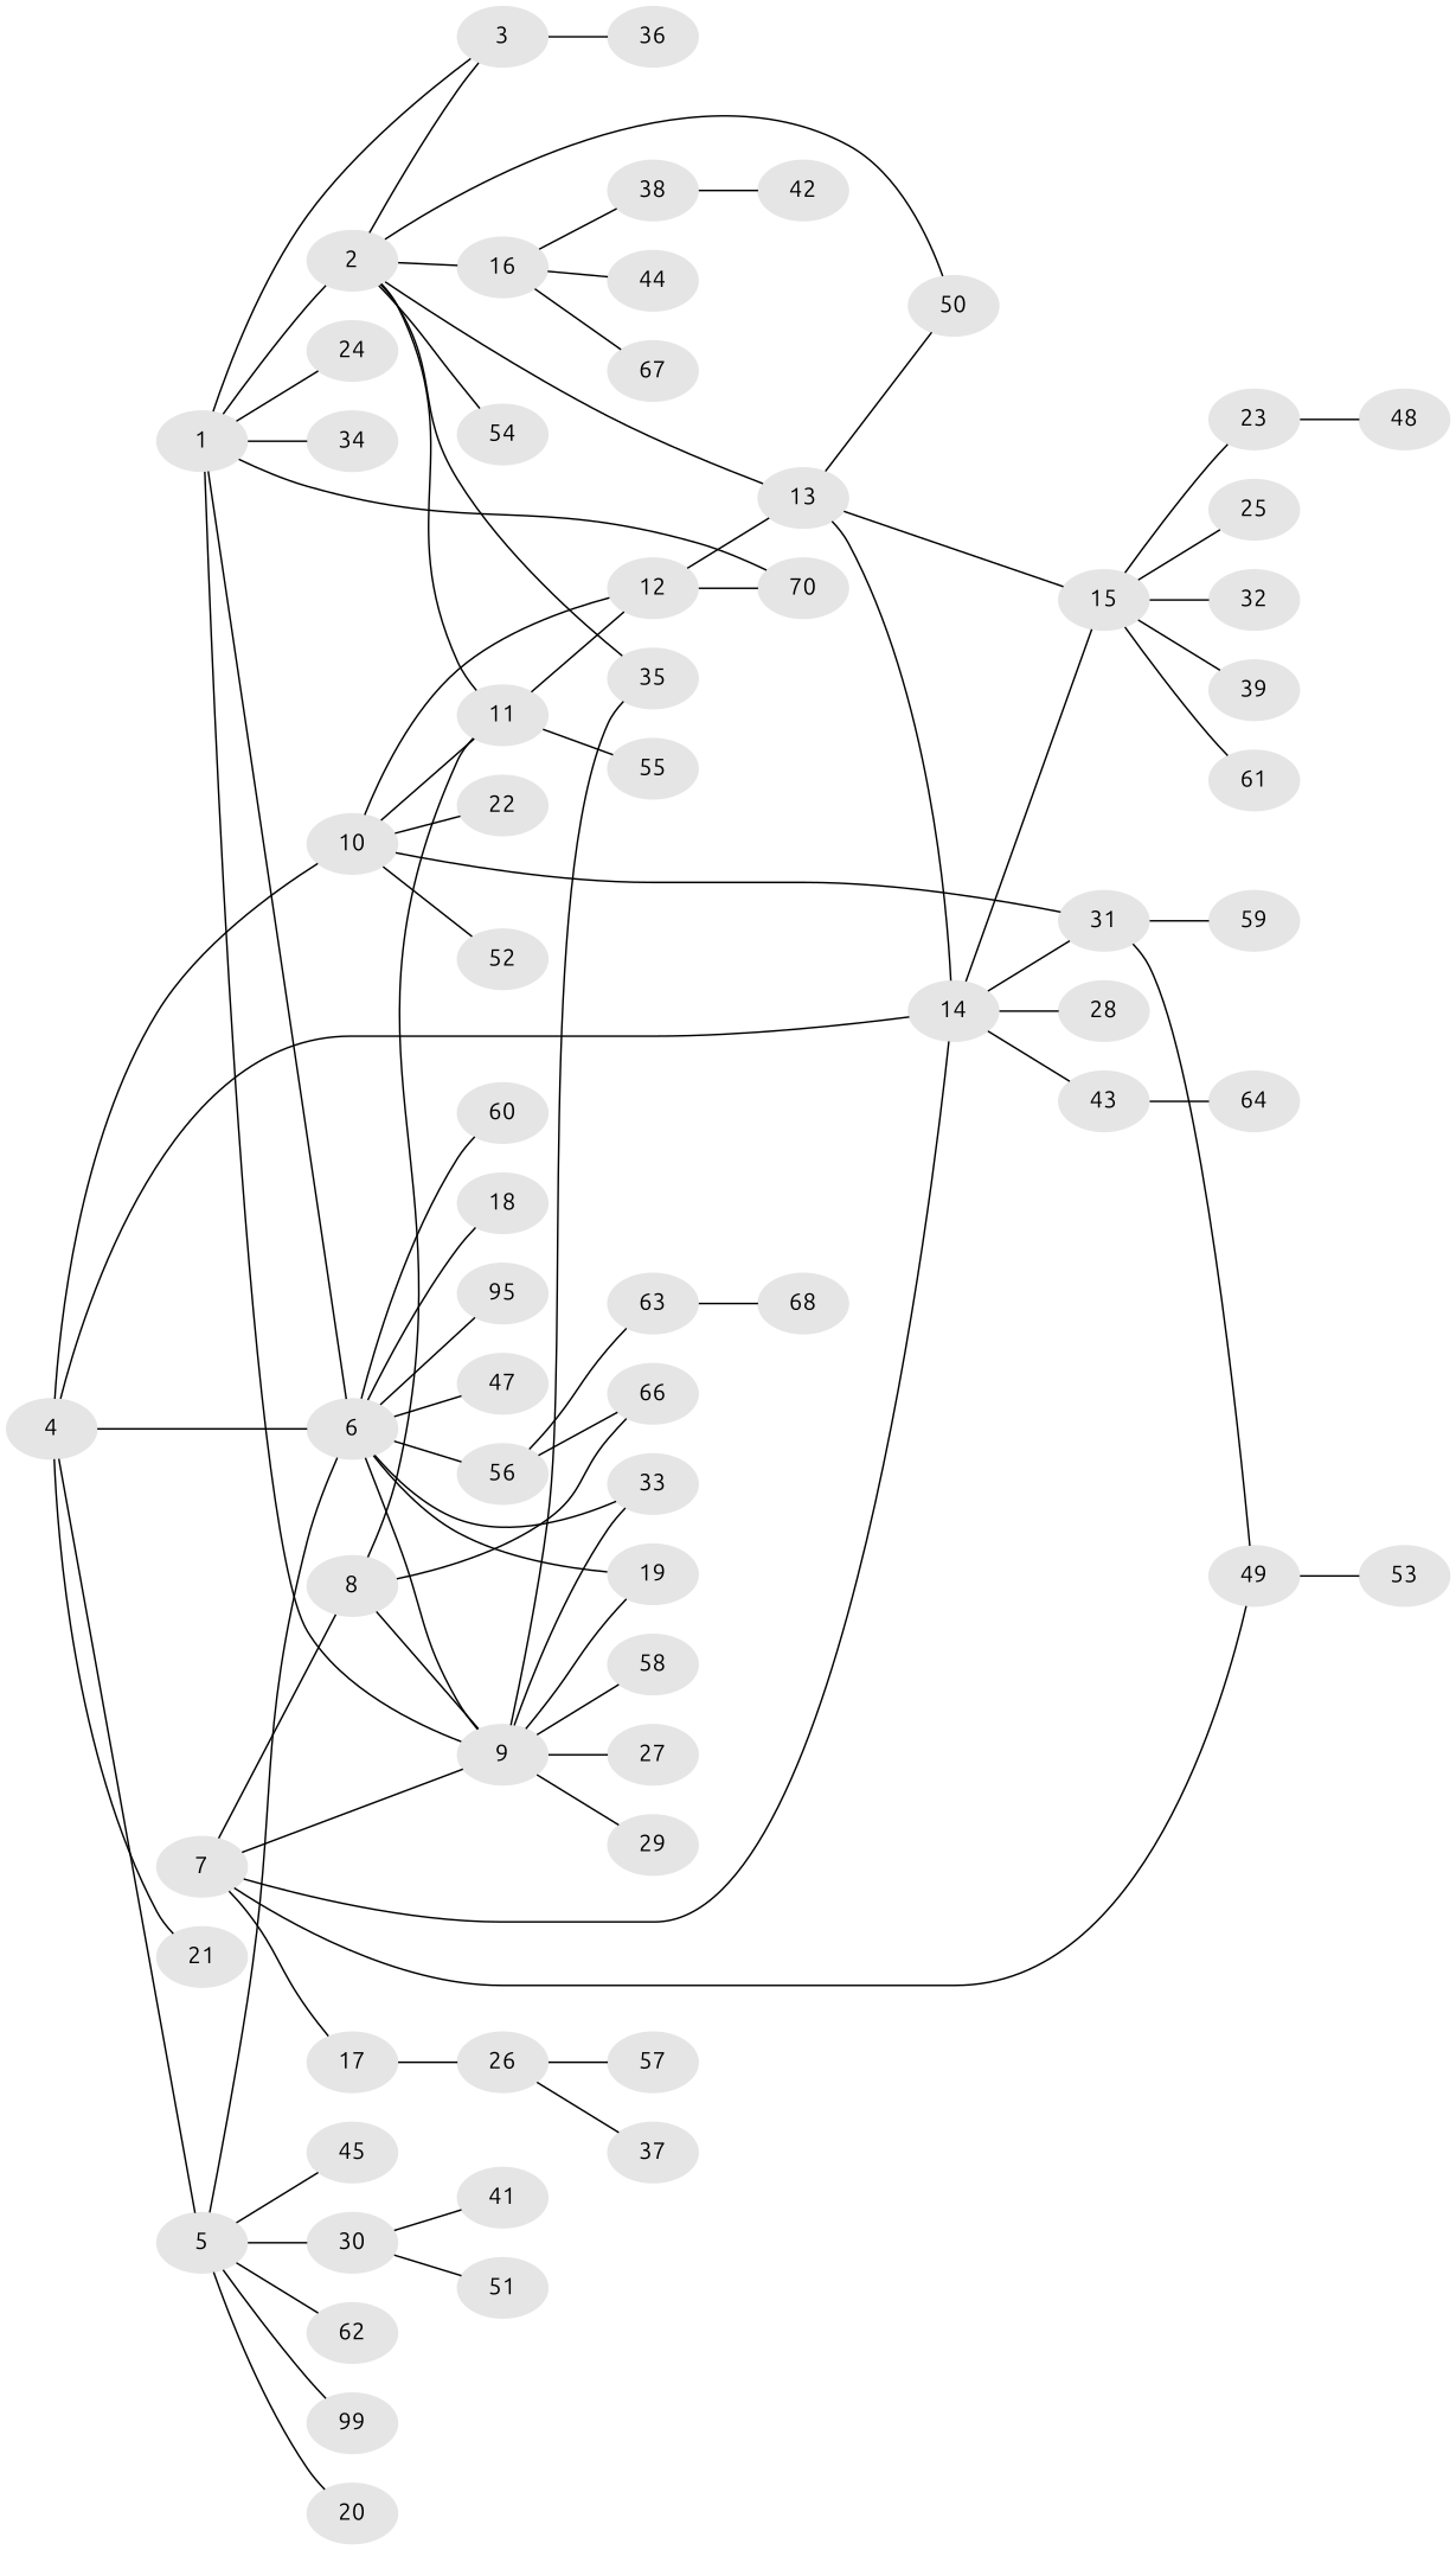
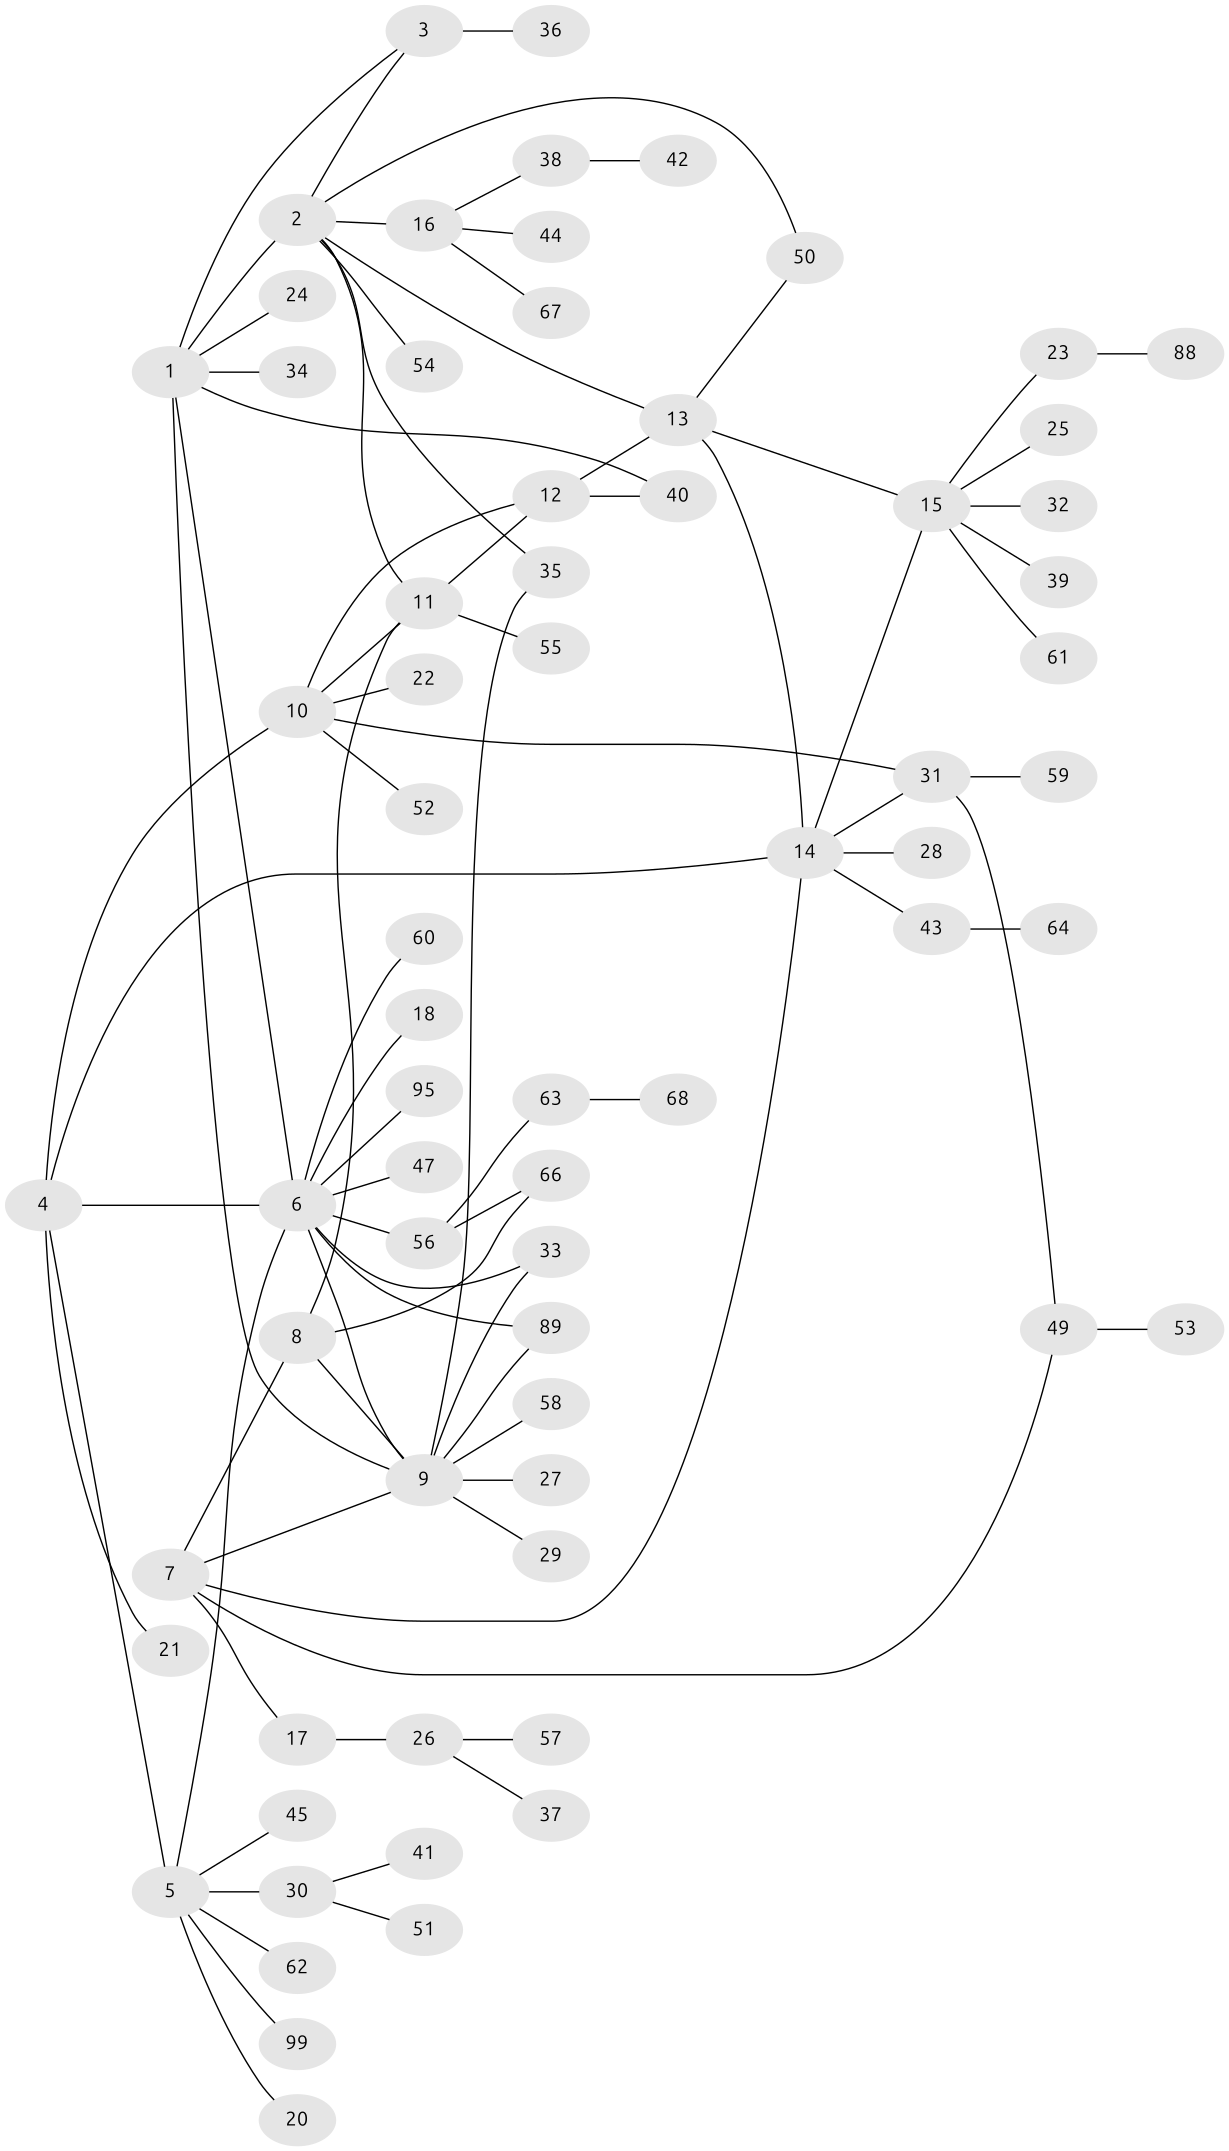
  graph {
    fontname=Ubuntu
    rankdir=LR
    node [color=gray90 fontname=Ubuntu style=filled]
    edge [fontname=Ubuntu]
    1
    2
    3
    6
    9
    24
    34
-   40 [label=70]
+   40
    11
    13
    16
    35
    50
    54
    36
    18
-   19
+   19 [label=89]
    33
    47
    56
    60
    n22 [label=95]
    27
    29
    58
    12
    55
    14
    15
    38
    44
    67
    4
    5
    10
    21
    20
    30
    45
    62
    n41 [label=99]
    22
    31
    52
    28
    43
    41
    51
    66
    63
    7
    8
    17
    49
    26
    53
    59
    23
    25
    32
    39
    61
    64
-   48
+   48 [label=88]
    42
    37
    57
    68
    1 -- 2
    1 -- 3
    1 -- 6
    1 -- 9
    1 -- 24
    1 -- 34
    1 -- 40
    2 -- 3
    2 -- 11
    2 -- 13
    2 -- 16
    2 -- 35
    2 -- 50
    2 -- 54
    3 -- 36
    6 -- 9
    6 -- 18
    6 -- 19
    6 -- 33
    6 -- 47
    6 -- 56
    6 -- 60
    6 -- n22
    9 -- 35
    9 -- 19
    9 -- 33
    9 -- 27
    9 -- 29
    9 -- 58
    11 -- 12
    11 -- 55
    13 -- 50
    13 -- 14
    13 -- 15
    16 -- 38
    16 -- 44
    16 -- 67
    56 -- 66
    56 -- 63
    12 -- 40
    12 -- 13
    14 -- 15
    14 -- 31
    14 -- 28
    14 -- 43
    15 -- 23
    15 -- 25
    15 -- 32
    15 -- 39
    15 -- 61
    38 -- 42
    4 -- 6
    4 -- 14
    4 -- 5
    4 -- 10
    4 -- 21
    5 -- 6
    5 -- 20
    5 -- 30
    5 -- 45
    5 -- 62
    5 -- n41
    10 -- 11
    10 -- 12
    10 -- 22
    10 -- 31
    10 -- 52
    30 -- 41
    30 -- 51
    31 -- 49
    31 -- 59
    43 -- 64
    63 -- 68
    7 -- 9
    7 -- 14
    7 -- 8
    7 -- 17
    7 -- 49
    8 -- 9
    8 -- 11
    8 -- 66
    17 -- 26
    49 -- 53
    26 -- 37
    26 -- 57
    23 -- 48
  }
